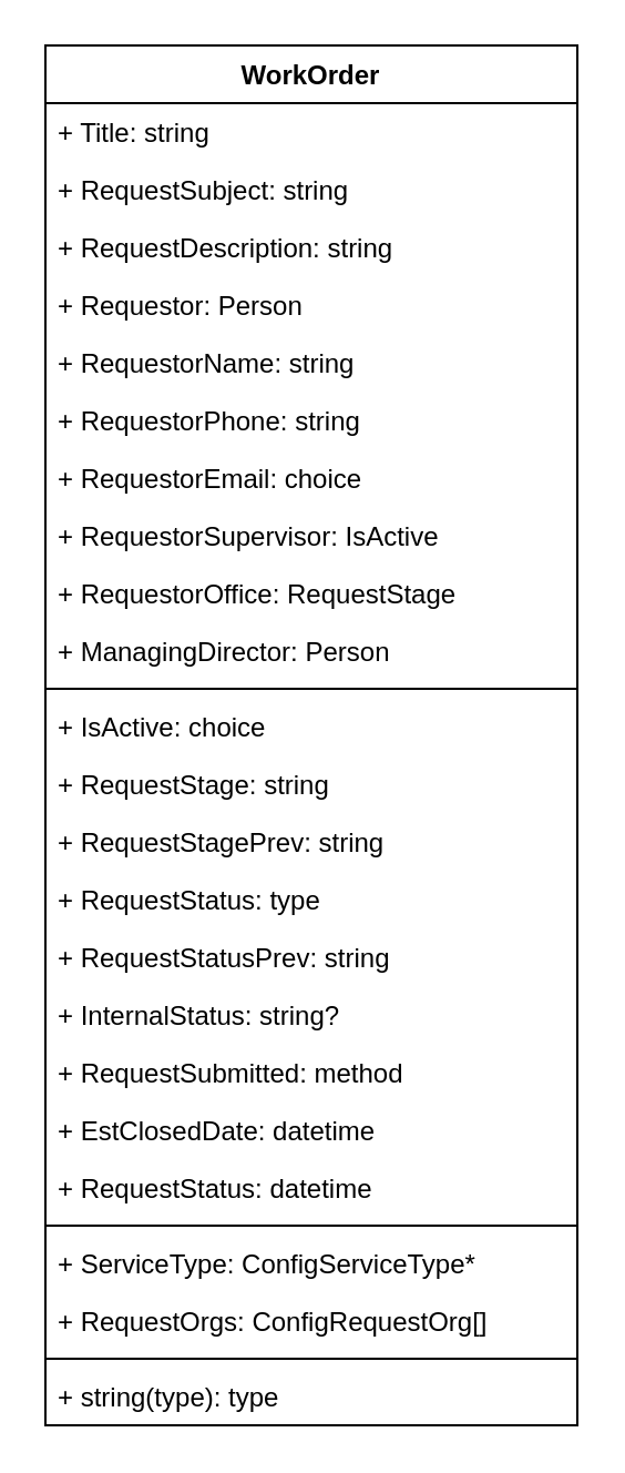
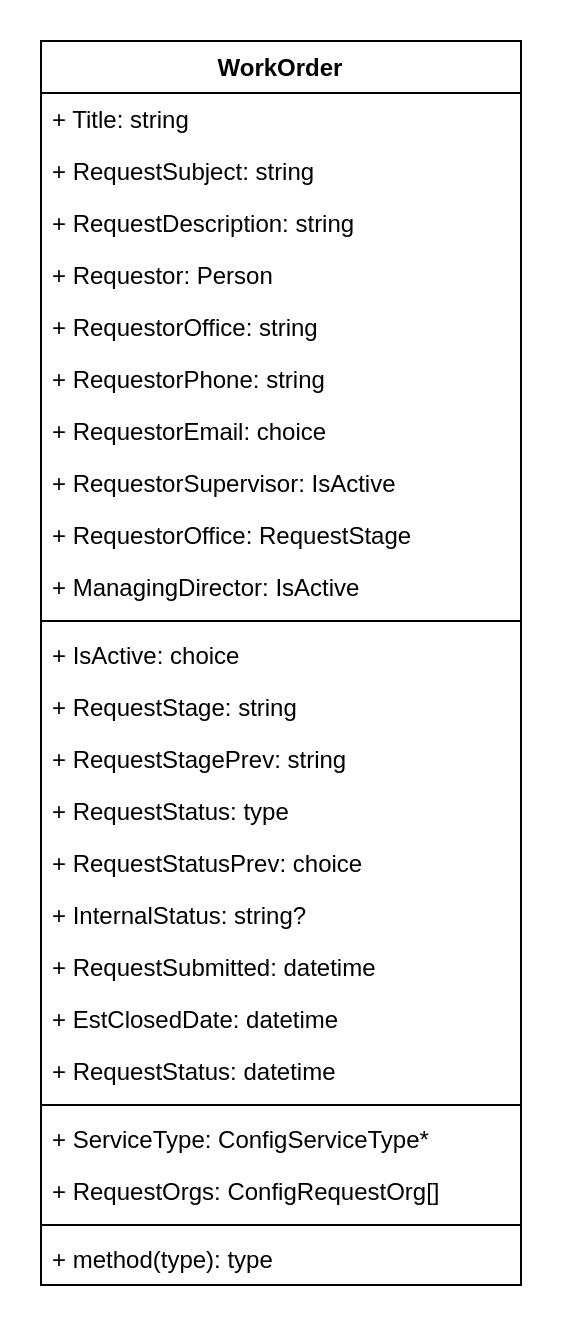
  <mxCell id="0" />
  <mxCell id="1" parent="0" />
  <mxCell id="2" value="WorkOrder" style="swimlane;fontStyle=1;align=center;verticalAlign=top;childLayout=stackLayout;horizontal=1;startSize=26;horizontalStack=0;resizeParent=1;resizeParentMax=0;resizeLast=0;collapsible=1;marginBottom=0;" parent="1" vertex="1"><mxGeometry x="20" y="20" width="240" height="622" as="geometry" /></mxCell>
  <mxCell id="3" value="+ Title: string" style="text;strokeColor=none;fillColor=none;align=left;verticalAlign=top;spacingLeft=4;spacingRight=4;overflow=hidden;rotatable=0;points=[[0,0.5],[1,0.5]];portConstraint=eastwest;" parent="2" vertex="1"><mxGeometry y="26" width="240" height="26" as="geometry" /></mxCell>
  <mxCell id="4" value="+ RequestSubject: string" style="text;strokeColor=none;fillColor=none;align=left;verticalAlign=top;spacingLeft=4;spacingRight=4;overflow=hidden;rotatable=0;points=[[0,0.5],[1,0.5]];portConstraint=eastwest;" parent="2" vertex="1"><mxGeometry y="52" width="240" height="26" as="geometry" /></mxCell>
  <mxCell id="5" value="+ RequestDescription: string" style="text;strokeColor=none;fillColor=none;align=left;verticalAlign=top;spacingLeft=4;spacingRight=4;overflow=hidden;rotatable=0;points=[[0,0.5],[1,0.5]];portConstraint=eastwest;" parent="2" vertex="1"><mxGeometry y="78" width="240" height="26" as="geometry" /></mxCell>
  <mxCell id="6" value="+ Requestor: Person" style="text;strokeColor=none;fillColor=none;align=left;verticalAlign=top;spacingLeft=4;spacingRight=4;overflow=hidden;rotatable=0;points=[[0,0.5],[1,0.5]];portConstraint=eastwest;" parent="2" vertex="1"><mxGeometry y="104" width="240" height="26" as="geometry" /></mxCell>
- <mxCell id="7" value="+ RequestorName: string" style="text;strokeColor=none;fillColor=none;align=left;verticalAlign=top;spacingLeft=4;spacingRight=4;overflow=hidden;rotatable=0;points=[[0,0.5],[1,0.5]];portConstraint=eastwest;" parent="2" vertex="1"><mxGeometry y="130" width="240" height="26" as="geometry" /></mxCell>
+ <mxCell id="7" value="+ RequestorOffice: string" style="text;strokeColor=none;fillColor=none;align=left;verticalAlign=top;spacingLeft=4;spacingRight=4;overflow=hidden;rotatable=0;points=[[0,0.5],[1,0.5]];portConstraint=eastwest;" parent="2" vertex="1"><mxGeometry y="130" width="240" height="26" as="geometry" /></mxCell>
  <mxCell id="8" value="+ RequestorPhone: string" style="text;strokeColor=none;fillColor=none;align=left;verticalAlign=top;spacingLeft=4;spacingRight=4;overflow=hidden;rotatable=0;points=[[0,0.5],[1,0.5]];portConstraint=eastwest;" parent="2" vertex="1"><mxGeometry y="156" width="240" height="26" as="geometry" /></mxCell>
  <mxCell id="9" value="+ RequestorEmail: choice" style="text;strokeColor=none;fillColor=none;align=left;verticalAlign=top;spacingLeft=4;spacingRight=4;overflow=hidden;rotatable=0;points=[[0,0.5],[1,0.5]];portConstraint=eastwest;" parent="2" vertex="1"><mxGeometry y="182" width="240" height="26" as="geometry" /></mxCell>
  <mxCell id="10" value="+ RequestorSupervisor: IsActive" style="text;strokeColor=none;fillColor=none;align=left;verticalAlign=top;spacingLeft=4;spacingRight=4;overflow=hidden;rotatable=0;points=[[0,0.5],[1,0.5]];portConstraint=eastwest;" parent="2" vertex="1"><mxGeometry y="208" width="240" height="26" as="geometry" /></mxCell>
  <mxCell id="11" value="+ RequestorOffice: RequestStage" style="text;strokeColor=none;fillColor=none;align=left;verticalAlign=top;spacingLeft=4;spacingRight=4;overflow=hidden;rotatable=0;points=[[0,0.5],[1,0.5]];portConstraint=eastwest;" parent="2" vertex="1"><mxGeometry y="234" width="240" height="26" as="geometry" /></mxCell>
- <mxCell id="12" value="+ ManagingDirector: Person" style="text;strokeColor=none;fillColor=none;align=left;verticalAlign=top;spacingLeft=4;spacingRight=4;overflow=hidden;rotatable=0;points=[[0,0.5],[1,0.5]];portConstraint=eastwest;" parent="2" vertex="1"><mxGeometry y="260" width="240" height="26" as="geometry" /></mxCell>
+ <mxCell id="12" value="+ ManagingDirector: IsActive" style="text;strokeColor=none;fillColor=none;align=left;verticalAlign=top;spacingLeft=4;spacingRight=4;overflow=hidden;rotatable=0;points=[[0,0.5],[1,0.5]];portConstraint=eastwest;" parent="2" vertex="1"><mxGeometry y="260" width="240" height="26" as="geometry" /></mxCell>
  <mxCell id="13" value="" style="line;strokeWidth=1;fillColor=none;align=left;verticalAlign=middle;spacingTop=-1;spacingLeft=3;spacingRight=3;rotatable=0;labelPosition=right;points=[];portConstraint=eastwest;strokeColor=inherit;" parent="2" vertex="1"><mxGeometry y="286" width="240" height="8" as="geometry" /></mxCell>
  <mxCell id="14" value="+ IsActive: choice" style="text;strokeColor=none;fillColor=none;align=left;verticalAlign=top;spacingLeft=4;spacingRight=4;overflow=hidden;rotatable=0;points=[[0,0.5],[1,0.5]];portConstraint=eastwest;" parent="2" vertex="1"><mxGeometry y="294" width="240" height="26" as="geometry" /></mxCell>
  <mxCell id="15" value="+ RequestStage: string" style="text;strokeColor=none;fillColor=none;align=left;verticalAlign=top;spacingLeft=4;spacingRight=4;overflow=hidden;rotatable=0;points=[[0,0.5],[1,0.5]];portConstraint=eastwest;" parent="2" vertex="1"><mxGeometry y="320" width="240" height="26" as="geometry" /></mxCell>
  <mxCell id="16" value="+ RequestStagePrev: string" style="text;strokeColor=none;fillColor=none;align=left;verticalAlign=top;spacingLeft=4;spacingRight=4;overflow=hidden;rotatable=0;points=[[0,0.5],[1,0.5]];portConstraint=eastwest;" parent="2" vertex="1"><mxGeometry y="346" width="240" height="26" as="geometry" /></mxCell>
  <mxCell id="17" value="+ RequestStatus: type" style="text;strokeColor=none;fillColor=none;align=left;verticalAlign=top;spacingLeft=4;spacingRight=4;overflow=hidden;rotatable=0;points=[[0,0.5],[1,0.5]];portConstraint=eastwest;" parent="2" vertex="1"><mxGeometry y="372" width="240" height="26" as="geometry" /></mxCell>
- <mxCell id="18" value="+ RequestStatusPrev: string" style="text;strokeColor=none;fillColor=none;align=left;verticalAlign=top;spacingLeft=4;spacingRight=4;overflow=hidden;rotatable=0;points=[[0,0.5],[1,0.5]];portConstraint=eastwest;" parent="2" vertex="1"><mxGeometry y="398" width="240" height="26" as="geometry" /></mxCell>
+ <mxCell id="18" value="+ RequestStatusPrev: choice" style="text;strokeColor=none;fillColor=none;align=left;verticalAlign=top;spacingLeft=4;spacingRight=4;overflow=hidden;rotatable=0;points=[[0,0.5],[1,0.5]];portConstraint=eastwest;" parent="2" vertex="1"><mxGeometry y="398" width="240" height="26" as="geometry" /></mxCell>
  <mxCell id="19" value="+ InternalStatus: string?" style="text;strokeColor=none;fillColor=none;align=left;verticalAlign=top;spacingLeft=4;spacingRight=4;overflow=hidden;rotatable=0;points=[[0,0.5],[1,0.5]];portConstraint=eastwest;" parent="2" vertex="1"><mxGeometry y="424" width="240" height="26" as="geometry" /></mxCell>
- <mxCell id="20" value="+ RequestSubmitted: method" style="text;strokeColor=none;fillColor=none;align=left;verticalAlign=top;spacingLeft=4;spacingRight=4;overflow=hidden;rotatable=0;points=[[0,0.5],[1,0.5]];portConstraint=eastwest;" parent="2" vertex="1"><mxGeometry y="450" width="240" height="26" as="geometry" /></mxCell>
+ <mxCell id="20" value="+ RequestSubmitted: datetime" style="text;strokeColor=none;fillColor=none;align=left;verticalAlign=top;spacingLeft=4;spacingRight=4;overflow=hidden;rotatable=0;points=[[0,0.5],[1,0.5]];portConstraint=eastwest;" parent="2" vertex="1"><mxGeometry y="450" width="240" height="26" as="geometry" /></mxCell>
  <mxCell id="21" value="+ EstClosedDate: datetime" style="text;strokeColor=none;fillColor=none;align=left;verticalAlign=top;spacingLeft=4;spacingRight=4;overflow=hidden;rotatable=0;points=[[0,0.5],[1,0.5]];portConstraint=eastwest;" parent="2" vertex="1"><mxGeometry y="476" width="240" height="26" as="geometry" /></mxCell>
  <mxCell id="22" value="+ RequestStatus: datetime" style="text;strokeColor=none;fillColor=none;align=left;verticalAlign=top;spacingLeft=4;spacingRight=4;overflow=hidden;rotatable=0;points=[[0,0.5],[1,0.5]];portConstraint=eastwest;" parent="2" vertex="1"><mxGeometry y="502" width="240" height="26" as="geometry" /></mxCell>
  <mxCell id="23" value="" style="line;strokeWidth=1;fillColor=none;align=left;verticalAlign=middle;spacingTop=-1;spacingLeft=3;spacingRight=3;rotatable=0;labelPosition=right;points=[];portConstraint=eastwest;strokeColor=inherit;" parent="2" vertex="1"><mxGeometry y="528" width="240" height="8" as="geometry" /></mxCell>
  <mxCell id="24" value="+ ServiceType: ConfigServiceType*" style="text;strokeColor=none;fillColor=none;align=left;verticalAlign=top;spacingLeft=4;spacingRight=4;overflow=hidden;rotatable=0;points=[[0,0.5],[1,0.5]];portConstraint=eastwest;" parent="2" vertex="1"><mxGeometry y="536" width="240" height="26" as="geometry" /></mxCell>
  <mxCell id="25" value="+ RequestOrgs: ConfigRequestOrg[]" style="text;strokeColor=none;fillColor=none;align=left;verticalAlign=top;spacingLeft=4;spacingRight=4;overflow=hidden;rotatable=0;points=[[0,0.5],[1,0.5]];portConstraint=eastwest;" parent="2" vertex="1"><mxGeometry y="562" width="240" height="26" as="geometry" /></mxCell>
  <mxCell id="26" value="" style="line;strokeWidth=1;fillColor=none;align=left;verticalAlign=middle;spacingTop=-1;spacingLeft=3;spacingRight=3;rotatable=0;labelPosition=right;points=[];portConstraint=eastwest;strokeColor=inherit;" parent="2" vertex="1"><mxGeometry y="588" width="240" height="8" as="geometry" /></mxCell>
- <mxCell id="27" value="+ string(type): type" style="text;strokeColor=none;fillColor=none;align=left;verticalAlign=top;spacingLeft=4;spacingRight=4;overflow=hidden;rotatable=0;points=[[0,0.5],[1,0.5]];portConstraint=eastwest;" parent="2" vertex="1"><mxGeometry y="596" width="240" height="26" as="geometry" /></mxCell>
+ <mxCell id="27" value="+ method(type): type" style="text;strokeColor=none;fillColor=none;align=left;verticalAlign=top;spacingLeft=4;spacingRight=4;overflow=hidden;rotatable=0;points=[[0,0.5],[1,0.5]];portConstraint=eastwest;" parent="2" vertex="1"><mxGeometry y="596" width="240" height="26" as="geometry" /></mxCell>
